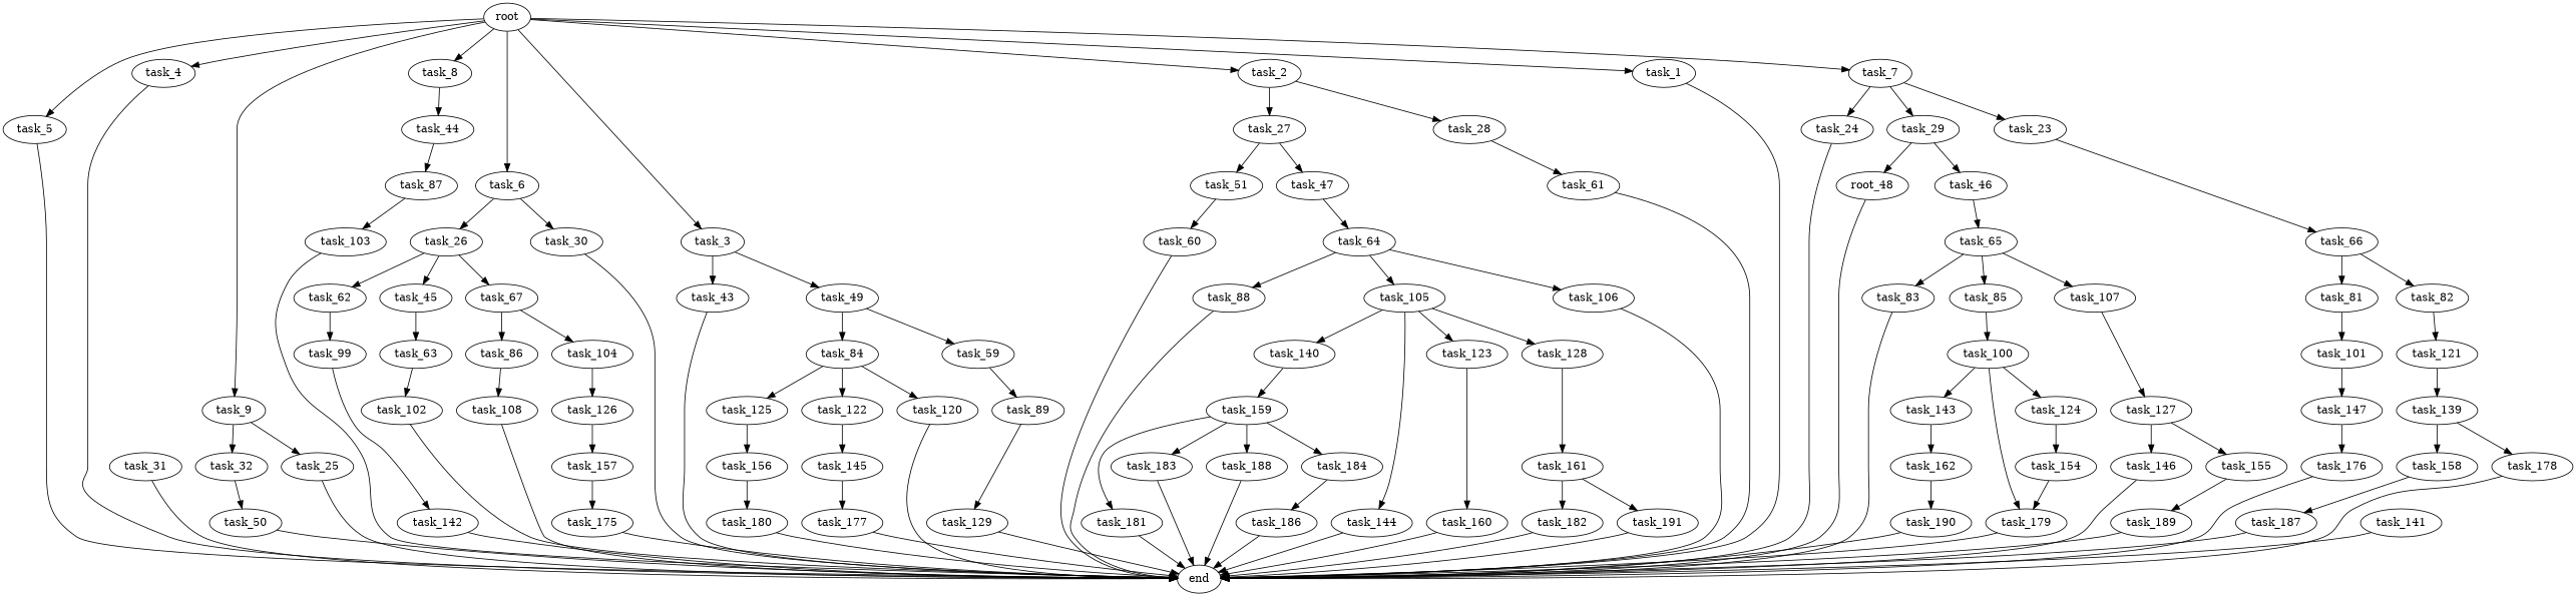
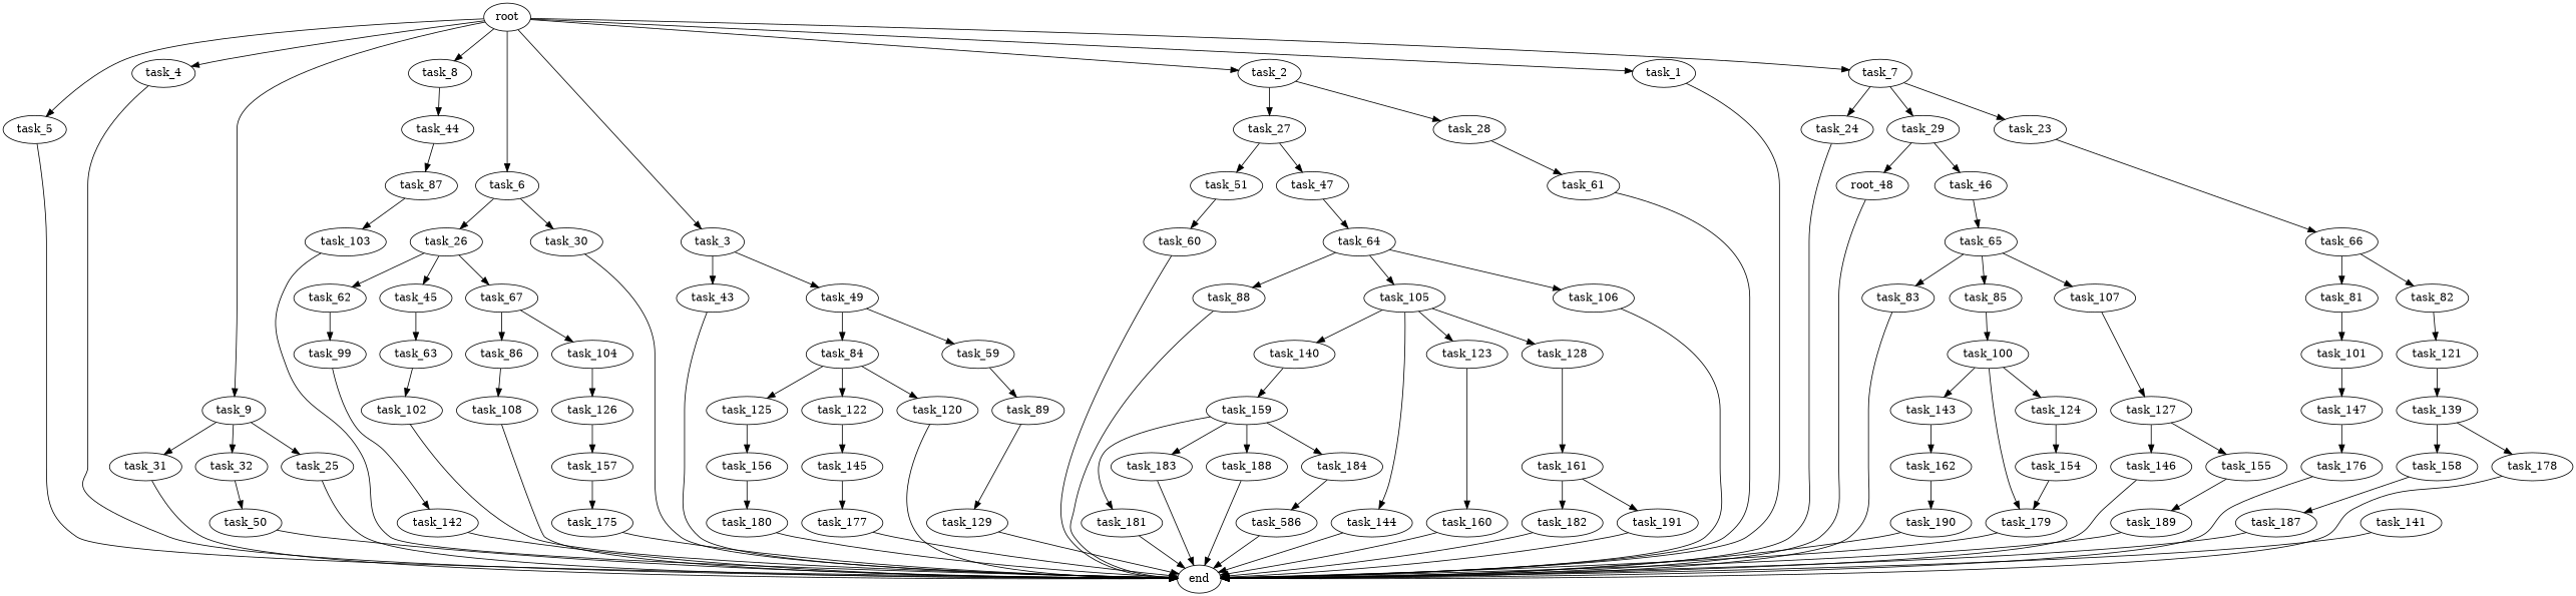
  digraph {
    task_129
    end
    task_27
    task_51
    task_47
    task_60
    task_64
    task_50
    task_181
    task_182
    task_187
    task_66
    task_81
    task_82
    task_101
    task_121
    task_5
    task_4
    task_139
    task_158
    task_178
    task_84
    task_125
    task_122
    task_120
    task_156
    task_145
    task_147
    task_176
    task_31
    task_143
    task_162
    task_190
    task_26
    task_62
    task_45
    task_67
    task_99
    task_63
    task_86
    task_104
    task_88
    task_105
    task_106
    task_140
    task_144
    task_123
    task_128
    task_103
    task_141
    task_28
    task_61
    task_9
    task_32
    task_25
    task_44
    task_87
    task_142
    task_183
    task_102
    root
    task_8
    task_6
    task_3
    task_2
    task_1
    task_7
    task_30
    task_43
    task_49
    task_24
    task_29
    task_23
    task_108
    task_160
    task_179
    task_83
    task_159
    task_161
    task_188
    task_184
    task_180
    task_157
    task_175
    task_126
    task_177
    task_59
    task_89
    task_85
    task_100
    task_124
    task_154
    task_191
    task_107
    task_127
    task_146
    task_155
    n98 [label=root_48]
    task_46
    task_65
-   task_186
+   task_186 [label=task_586]
    task_189
    task_129 -> end
    task_27 -> task_51
    task_27 -> task_47
    task_51 -> task_60
    task_47 -> task_64
    task_60 -> end
    task_64 -> task_88
    task_64 -> task_105
    task_64 -> task_106
    task_50 -> end
    task_181 -> end
    task_182 -> end
    task_187 -> end
    task_66 -> task_81
    task_66 -> task_82
    task_81 -> task_101
    task_82 -> task_121
    task_101 -> task_147
    task_121 -> task_139
    task_5 -> end
    task_4 -> end
    task_139 -> task_158
    task_139 -> task_178
    task_158 -> task_187
    task_178 -> end
    task_84 -> task_125
    task_84 -> task_122
    task_84 -> task_120
    task_125 -> task_156
    task_122 -> task_145
    task_120 -> end
    task_156 -> task_180
    task_145 -> task_177
    task_147 -> task_176
    task_176 -> end
    task_31 -> end
    task_143 -> task_162
    task_162 -> task_190
    task_190 -> end
    task_26 -> task_62
    task_26 -> task_45
    task_26 -> task_67
    task_62 -> task_99
    task_45 -> task_63
    task_67 -> task_86
    task_67 -> task_104
    task_99 -> task_142
    task_63 -> task_102
    task_86 -> task_108
    task_104 -> task_126
    task_88 -> end
    task_105 -> task_140
    task_105 -> task_144
    task_105 -> task_123
    task_105 -> task_128
    task_106 -> end
    task_140 -> task_159
    task_144 -> end
    task_123 -> task_160
    task_128 -> task_161
    task_103 -> end
    task_141 -> end
    task_28 -> task_61
    task_61 -> end
+   task_9 -> task_31
    task_9 -> task_32
    task_9 -> task_25
    task_32 -> task_50
    task_25 -> end
    task_44 -> task_87
    task_87 -> task_103
    task_142 -> end
    task_183 -> end
    task_102 -> end
    root -> task_5
    root -> task_4
    root -> task_9
    root -> task_8
    root -> task_6
    root -> task_3
    root -> task_2
    root -> task_1
    root -> task_7
    task_8 -> task_44
    task_6 -> task_26
    task_6 -> task_30
    task_3 -> task_43
    task_3 -> task_49
    task_2 -> task_27
    task_2 -> task_28
    task_1 -> end
    task_7 -> task_24
    task_7 -> task_29
    task_7 -> task_23
    task_30 -> end
    task_43 -> end
    task_49 -> task_84
    task_49 -> task_59
    task_24 -> end
    task_29 -> n98
    task_29 -> task_46
    task_23 -> task_66
    task_108 -> end
    task_160 -> end
    task_179 -> end
    task_83 -> end
    task_159 -> task_181
    task_159 -> task_183
    task_159 -> task_188
    task_159 -> task_184
    task_161 -> task_182
    task_161 -> task_191
    task_188 -> end
    task_184 -> task_186
    task_180 -> end
    task_157 -> task_175
    task_175 -> end
    task_126 -> task_157
    task_177 -> end
    task_59 -> task_89
    task_89 -> task_129
    task_85 -> task_100
    task_100 -> task_143
    task_100 -> task_179
    task_100 -> task_124
    task_124 -> task_154
    task_154 -> task_179
    task_191 -> end
    task_107 -> task_127
    task_127 -> task_146
    task_127 -> task_155
    task_146 -> end
    task_155 -> task_189
    n98 -> end
    task_46 -> task_65
    task_65 -> task_83
    task_65 -> task_85
    task_65 -> task_107
    task_186 -> end
    task_189 -> end
  }
